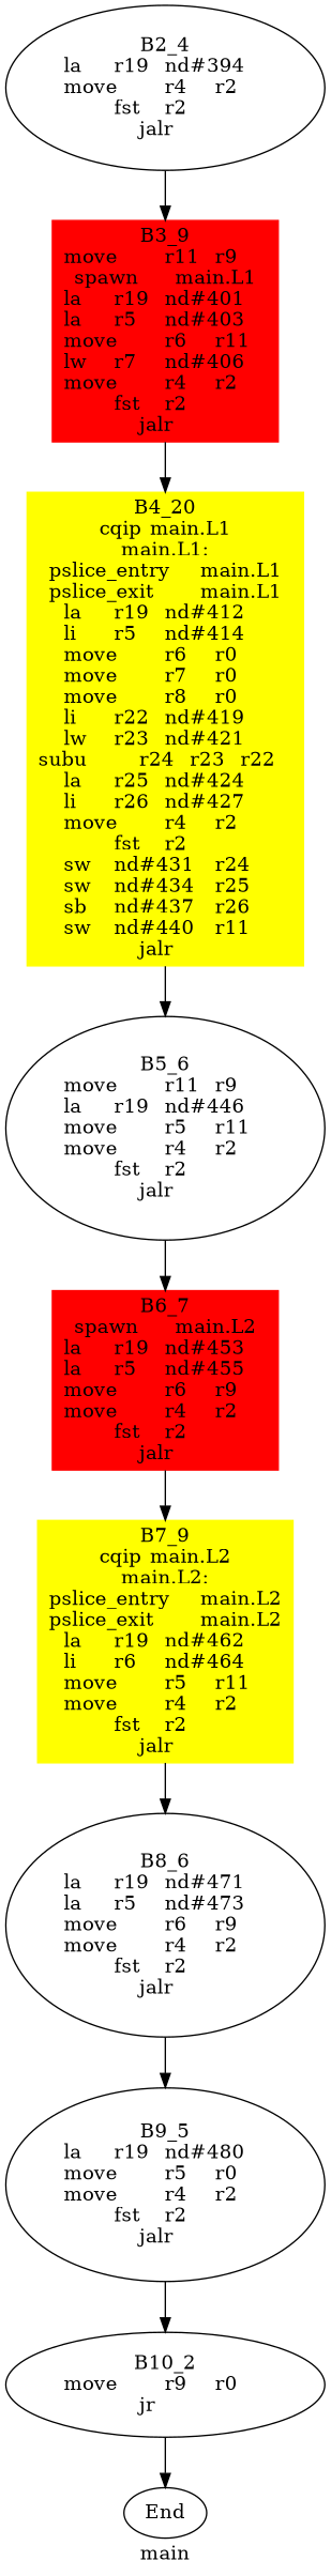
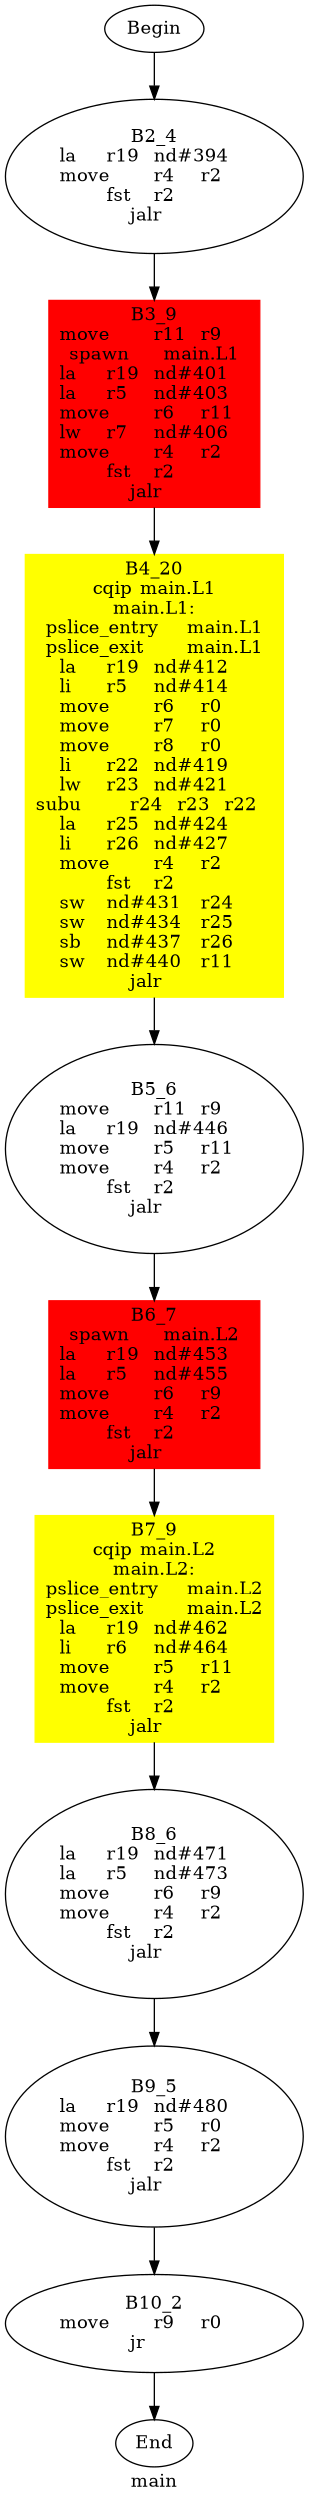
  digraph {
    color=purple
    label=main
    style=dashed
+   n1 [label=Begin]
    n2 [label="B2_4\nla	r19	nd#394	\nmove	r4	r2	\nfst	r2	\njalr	\n"]
    n3 [color=red label="B3_9\nmove	r11	r9	\nspawn	main.L1\nla	r19	nd#401	\nla	r5	nd#403	\nmove	r6	r11	\nlw	r7	nd#406	\nmove	r4	r2	\nfst	r2	\njalr	\n" shape=box style=filled]
    n4 [label=End]
    n5 [color=yellow label="B4_20\ncqip	main.L1\nmain.L1:\npslice_entry	main.L1\npslice_exit	main.L1\nla	r19	nd#412	\nli	r5	nd#414	\nmove	r6	r0	\nmove	r7	r0	\nmove	r8	r0	\nli	r22	nd#419	\nlw	r23	nd#421	\nsubu	r24	r23	r22	\nla	r25	nd#424	\nli	r26	nd#427	\nmove	r4	r2	\nfst	r2	\nsw	nd#431	r24	\nsw	nd#434	r25	\nsb	nd#437	r26	\nsw	nd#440	r11	\njalr	\n" shape=polygon style=filled]
    n6 [label="B5_6\nmove	r11	r9	\nla	r19	nd#446	\nmove	r5	r11	\nmove	r4	r2	\nfst	r2	\njalr	\n"]
    n7 [color=red label="B6_7\nspawn	main.L2\nla	r19	nd#453	\nla	r5	nd#455	\nmove	r6	r9	\nmove	r4	r2	\nfst	r2	\njalr	\n" shape=box style=filled]
    n8 [color=yellow label="B7_9\ncqip	main.L2\nmain.L2:\npslice_entry	main.L2\npslice_exit	main.L2\nla	r19	nd#462	\nli	r6	nd#464	\nmove	r5	r11	\nmove	r4	r2	\nfst	r2	\njalr	\n" shape=polygon style=filled]
    n9 [label="B8_6\nla	r19	nd#471	\nla	r5	nd#473	\nmove	r6	r9	\nmove	r4	r2	\nfst	r2	\njalr	\n"]
    n10 [label="B9_5\nla	r19	nd#480	\nmove	r5	r0	\nmove	r4	r2	\nfst	r2	\njalr	\n"]
    n11 [label="B10_2\nmove	r9	r0	\njr	\n"]
+   n1 -> n2
    n2 -> n3
    n3 -> n5
    n5 -> n6
    n6 -> n7
    n7 -> n8
    n8 -> n9
    n9 -> n10
    n10 -> n11
    n11 -> n4
  }
